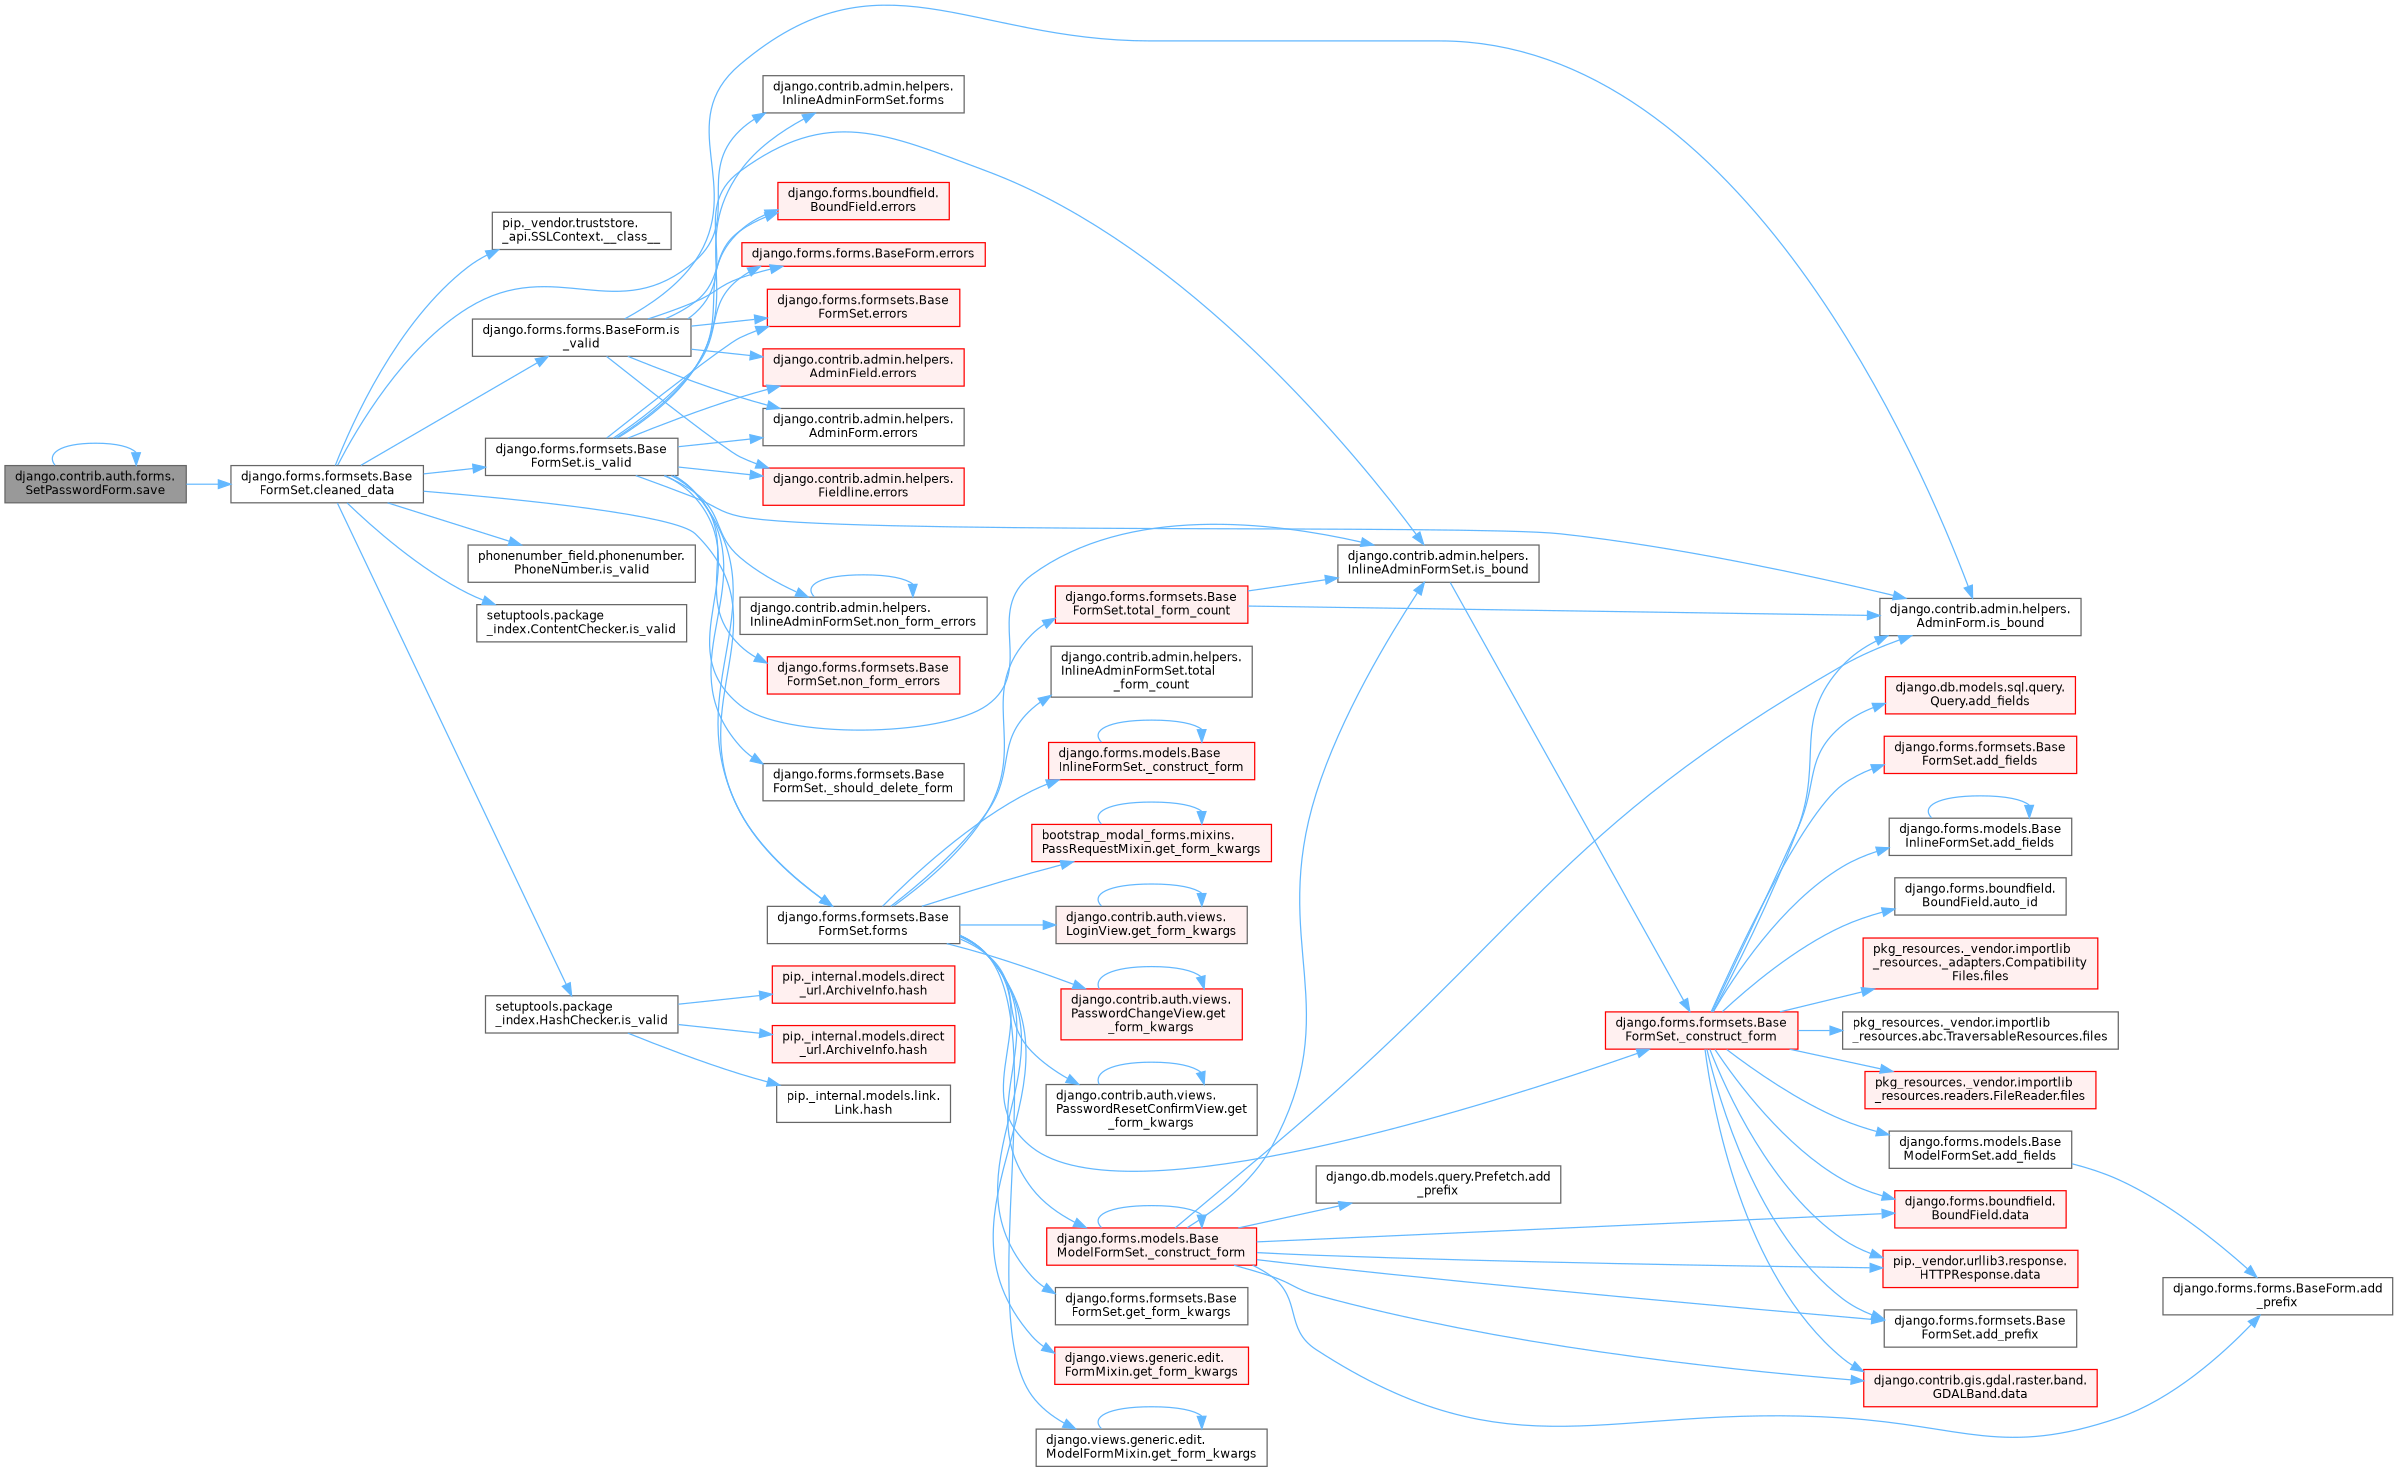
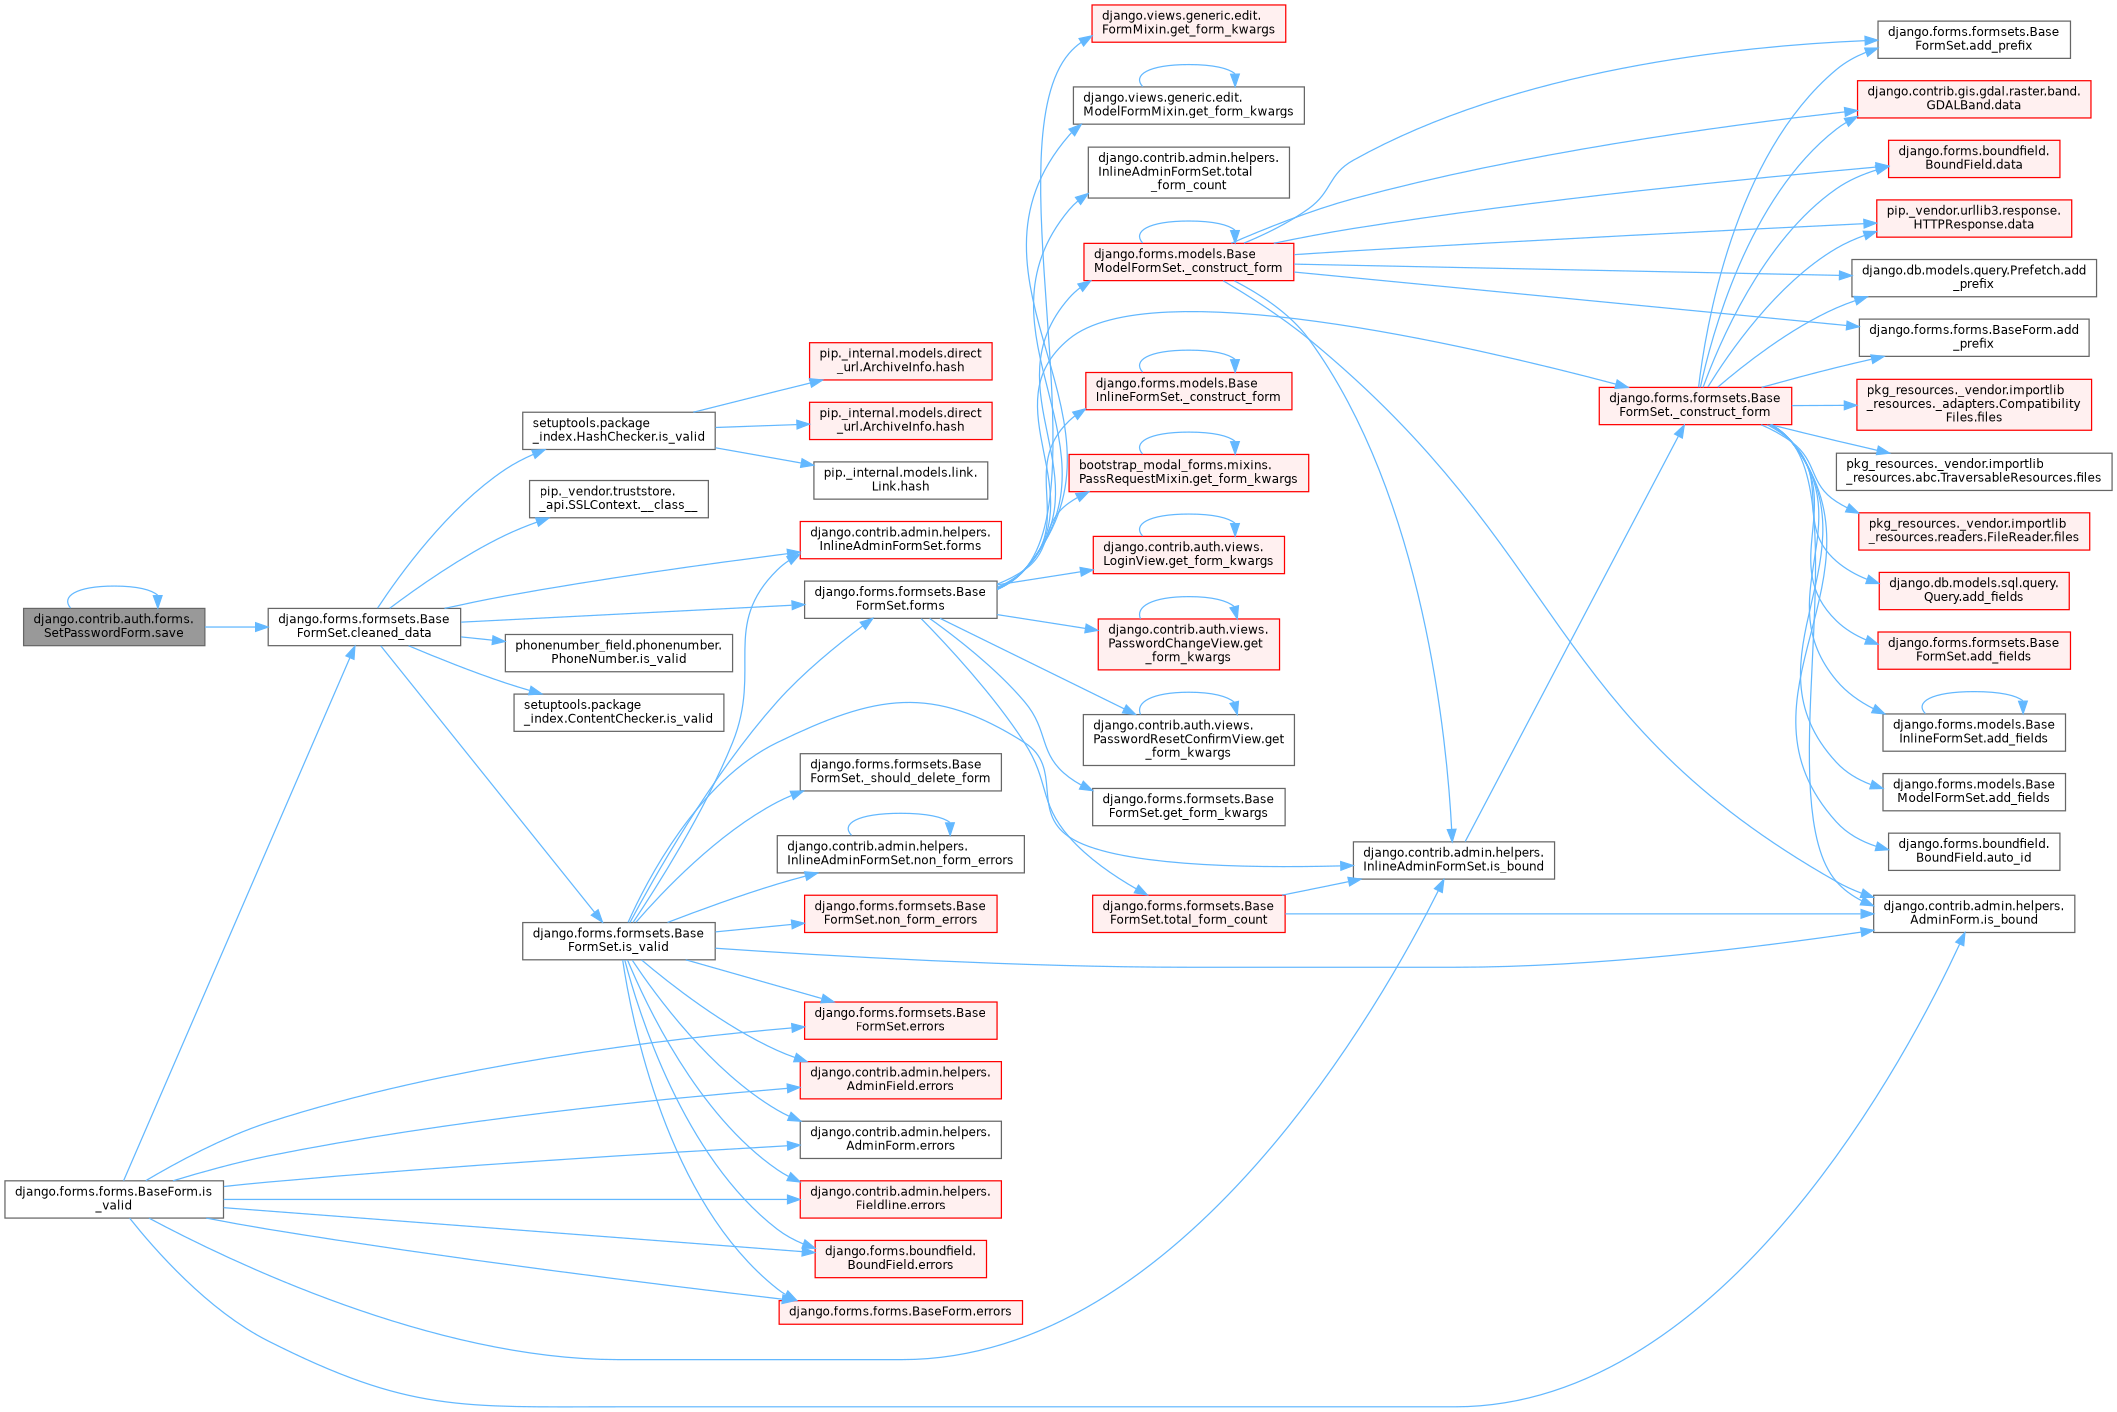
  digraph {
    rankdir=LR
    node [color=grey40 fillcolor=white fontname=Helvetica fontsize=10 shape=box style=filled]
    edge [color=steelblue1 fontname=Helvetica fontsize=10 labelfontname=Helvetica labelfontsize=10 style=solid]
    n1 [color=gray40 fillcolor=grey60 fontcolor=black height=0.2 label="django.contrib.auth.forms.\lSetPasswordForm.save" width=0.4]
    n2 [height=0.2 label="django.forms.formsets.Base\lFormSet.cleaned_data" width=0.4]
    n3 [height=0.2 label="pip._vendor.truststore.\l_api.SSLContext.__class__" width=0.4]
-   n4 [height=0.2 label="django.contrib.admin.helpers.\lInlineAdminFormSet.forms" width=0.4]
+   n4 [color=red height=0.2 label="django.contrib.admin.helpers.\lInlineAdminFormSet.forms" width=0.4]
    n5 [height=0.2 label="django.forms.formsets.Base\lFormSet.forms" width=0.4]
    n6 [height=0.2 label="django.forms.forms.BaseForm.is\l_valid" width=0.4]
    n7 [height=0.2 label="django.forms.formsets.Base\lFormSet.is_valid" width=0.4]
    n8 [height=0.2 label="phonenumber_field.phonenumber.\lPhoneNumber.is_valid" width=0.4]
    n9 [height=0.2 label="setuptools.package\l_index.ContentChecker.is_valid" width=0.4]
    n10 [height=0.2 label="setuptools.package\l_index.HashChecker.is_valid" width=0.4]
    n11 [color=red fillcolor="#FFF0F0" height=0.2 label="django.forms.formsets.Base\lFormSet._construct_form" width=0.4]
    n12 [color=red fillcolor="#FFF0F0" height=0.2 label="django.forms.models.Base\lInlineFormSet._construct_form" width=0.4]
    n13 [color=red fillcolor="#FFF0F0" height=0.2 label="django.forms.models.Base\lModelFormSet._construct_form" width=0.4]
    n14 [color=red fillcolor="#FFF0F0" height=0.2 label="bootstrap_modal_forms.mixins.\lPassRequestMixin.get_form_kwargs" width=0.4]
-   n15 [fillcolor="#FFF0F0" height=0.2 label="django.contrib.auth.views.\lLoginView.get_form_kwargs" width=0.4]
+   n15 [color=red fillcolor="#FFF0F0" height=0.2 label="django.contrib.auth.views.\lLoginView.get_form_kwargs" width=0.4]
    n16 [color=red fillcolor="#FFF0F0" height=0.2 label="django.contrib.auth.views.\lPasswordChangeView.get\l_form_kwargs" width=0.4]
    n17 [height=0.2 label="django.contrib.auth.views.\lPasswordResetConfirmView.get\l_form_kwargs" width=0.4]
    n18 [height=0.2 label="django.forms.formsets.Base\lFormSet.get_form_kwargs" width=0.4]
    n19 [color=red fillcolor="#FFF0F0" height=0.2 label="django.views.generic.edit.\lFormMixin.get_form_kwargs" width=0.4]
    n20 [height=0.2 label="django.views.generic.edit.\lModelFormMixin.get_form_kwargs" width=0.4]
    n21 [height=0.2 label="django.contrib.admin.helpers.\lInlineAdminFormSet.total\l_form_count" width=0.4]
    n22 [color=red fillcolor="#FFF0F0" height=0.2 label="django.forms.formsets.Base\lFormSet.total_form_count" width=0.4]
    n23 [height=0.2 label="django.contrib.admin.helpers.\lAdminForm.is_bound" width=0.4]
    n24 [height=0.2 label="django.contrib.admin.helpers.\lInlineAdminFormSet.is_bound" width=0.4]
    n25 [color=red fillcolor="#FFF0F0" height=0.2 label="django.contrib.admin.helpers.\lAdminField.errors" width=0.4]
    n26 [height=0.2 label="django.contrib.admin.helpers.\lAdminForm.errors" width=0.4]
    n27 [color=red fillcolor="#FFF0F0" height=0.2 label="django.contrib.admin.helpers.\lFieldline.errors" width=0.4]
    n28 [color=red fillcolor="#FFF0F0" height=0.2 label="django.forms.boundfield.\lBoundField.errors" width=0.4]
    n29 [color=red fillcolor="#FFF0F0" height=0.2 label="django.forms.forms.BaseForm.errors" width=0.4]
    n30 [color=red fillcolor="#FFF0F0" height=0.2 label="django.forms.formsets.Base\lFormSet.errors" width=0.4]
    n31 [height=0.2 label="django.forms.formsets.Base\lFormSet._should_delete_form" width=0.4]
    n32 [height=0.2 label="django.contrib.admin.helpers.\lInlineAdminFormSet.non_form_errors" width=0.4]
    n33 [color=red fillcolor="#FFF0F0" height=0.2 label="django.forms.formsets.Base\lFormSet.non_form_errors" width=0.4]
    n34 [color=red fillcolor="#FFF0F0" height=0.2 label="pip._internal.models.direct\l_url.ArchiveInfo.hash" width=0.4]
    n35 [color=red fillcolor="#FFF0F0" height=0.2 label="pip._internal.models.direct\l_url.ArchiveInfo.hash" width=0.4]
    n36 [height=0.2 label="pip._internal.models.link.\lLink.hash" width=0.4]
    n37 [color=red fillcolor="#FFF0F0" height=0.2 label="django.db.models.sql.query.\lQuery.add_fields" width=0.4]
    n38 [color=red fillcolor="#FFF0F0" height=0.2 label="django.forms.formsets.Base\lFormSet.add_fields" width=0.4]
    n39 [height=0.2 label="django.forms.models.Base\lInlineFormSet.add_fields" width=0.4]
    n40 [height=0.2 label="django.forms.models.Base\lModelFormSet.add_fields" width=0.4]
    n41 [height=0.2 label="django.db.models.query.Prefetch.add\l_prefix" width=0.4]
    n42 [height=0.2 label="django.forms.forms.BaseForm.add\l_prefix" width=0.4]
    n43 [height=0.2 label="django.forms.formsets.Base\lFormSet.add_prefix" width=0.4]
    n44 [height=0.2 label="django.forms.boundfield.\lBoundField.auto_id" width=0.4]
    n45 [color=red fillcolor="#FFF0F0" height=0.2 label="django.contrib.gis.gdal.raster.band.\lGDALBand.data" width=0.4]
    n46 [color=red fillcolor="#FFF0F0" height=0.2 label="django.forms.boundfield.\lBoundField.data" width=0.4]
    n47 [color=red fillcolor="#FFF0F0" height=0.2 label="pip._vendor.urllib3.response.\lHTTPResponse.data" width=0.4]
    n48 [color=red fillcolor="#FFF0F0" height=0.2 label="pkg_resources._vendor.importlib\l_resources._adapters.Compatibility\lFiles.files" width=0.4]
    n49 [height=0.2 label="pkg_resources._vendor.importlib\l_resources.abc.TraversableResources.files" width=0.4]
    n50 [color=red fillcolor="#FFF0F0" height=0.2 label="pkg_resources._vendor.importlib\l_resources.readers.FileReader.files" width=0.4]
    n1 -> n1
    n1 -> n2
    n2 -> n3
    n2 -> n4
    n2 -> n5
-   n2 -> n6
+   n6 -> n2
    n2 -> n7
    n2 -> n8
    n2 -> n9
    n2 -> n10
    n5 -> n11
    n5 -> n12
    n5 -> n13
    n5 -> n14
    n5 -> n15
    n5 -> n16
    n5 -> n17
    n5 -> n18
    n5 -> n19
    n5 -> n20
    n5 -> n21
    n5 -> n22
    n6 -> n23
    n6 -> n24
    n6 -> n25
    n6 -> n26
    n6 -> n27
    n6 -> n28
    n6 -> n29
    n6 -> n30
    n7 -> n4
    n7 -> n5
    n7 -> n23
    n7 -> n24
    n7 -> n25
    n7 -> n26
    n7 -> n27
    n7 -> n28
    n7 -> n29
    n7 -> n30
    n7 -> n31
    n7 -> n32
    n7 -> n33
    n10 -> n34
    n10 -> n35
    n10 -> n36
    n11 -> n23
    n11 -> n37
    n11 -> n38
    n11 -> n39
    n11 -> n40
-   n40 -> n42
+   n11 -> n41
+   n11 -> n42
    n11 -> n43
    n11 -> n44
    n11 -> n45
    n11 -> n46
    n11 -> n47
    n11 -> n48
    n11 -> n49
    n11 -> n50
    n12 -> n12
    n13 -> n13
    n13 -> n23
    n13 -> n24
    n13 -> n41
    n13 -> n42
    n13 -> n43
    n13 -> n45
    n13 -> n46
    n13 -> n47
    n14 -> n14
    n15 -> n15
    n16 -> n16
    n17 -> n17
    n20 -> n20
    n22 -> n23
    n22 -> n24
    n24 -> n11
    n32 -> n32
    n39 -> n39
  }
